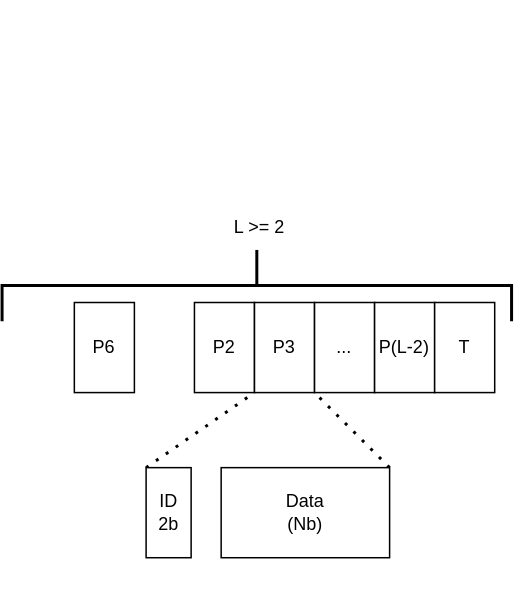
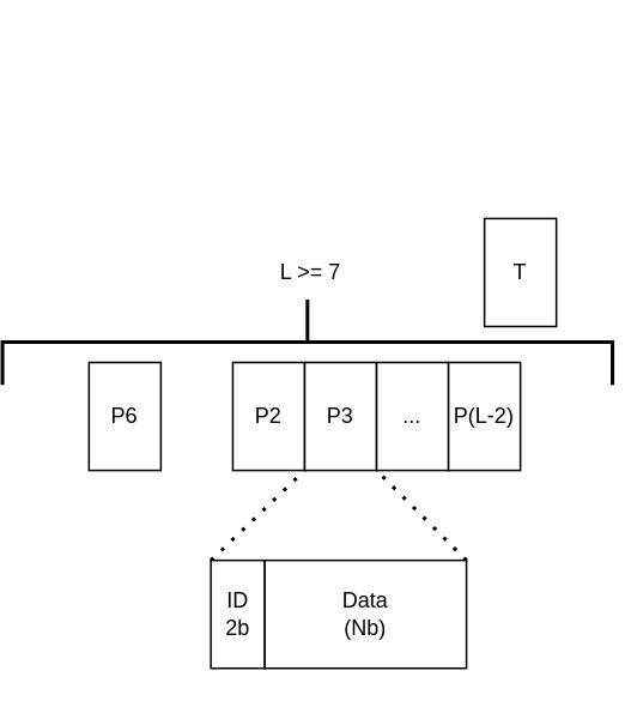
  <mxCell id="0" />
  <mxCell id="1" parent="0" />
  <mxCell id="2" value="P6" style="rounded=0;whiteSpace=wrap;html=1;" vertex="1" parent="1"><mxGeometry x="20" y="201" width="40" height="60" as="geometry" /></mxCell>
  <mxCell id="3" value="P2" style="rounded=0;whiteSpace=wrap;html=1;" vertex="1" parent="1"><mxGeometry x="100" y="201" width="40" height="60" as="geometry" /></mxCell>
  <mxCell id="4" value="P3" style="rounded=0;whiteSpace=wrap;html=1;" vertex="1" parent="1"><mxGeometry x="140" y="201" width="40" height="60" as="geometry" /></mxCell>
  <mxCell id="5" value="..." style="rounded=0;whiteSpace=wrap;html=1;" vertex="1" parent="1"><mxGeometry x="180" y="201" width="40" height="60" as="geometry" /></mxCell>
  <mxCell id="6" value="P(L-2)" style="rounded=0;whiteSpace=wrap;html=1;" vertex="1" parent="1"><mxGeometry x="220" y="201" width="40" height="60" as="geometry" /></mxCell>
- <mxCell id="7" value="T" style="rounded=0;whiteSpace=wrap;html=1;" vertex="1" parent="1"><mxGeometry x="260" y="201" width="40" height="60" as="geometry" /></mxCell>
+ <mxCell id="7" value="T" style="rounded=0;whiteSpace=wrap;html=1;" vertex="1" parent="1"><mxGeometry x="240" y="121" width="40" height="60" as="geometry" /></mxCell>
  <mxCell id="8" value="" style="strokeWidth=2;html=1;shape=mxgraph.flowchart.annotation_2;align=left;labelPosition=right;pointerEvents=1;rotation=90;" vertex="1" parent="1"><mxGeometry x="117.8" y="20.05" width="47.5" height="339.38" as="geometry" /></mxCell>
- <mxCell id="9" value="L &amp;gt;= 2" style="text;html=1;align=center;verticalAlign=middle;resizable=0;points=[];autosize=1;strokeColor=none;fillColor=none;" vertex="1" parent="1"><mxGeometry x="117.5" y="141" width="50" height="20" as="geometry" /></mxCell>
+ <mxCell id="9" value="L &amp;gt;= 7" style="text;html=1;align=center;verticalAlign=middle;resizable=0;points=[];autosize=1;strokeColor=none;fillColor=none;" vertex="1" parent="1"><mxGeometry x="117.5" y="141" width="50" height="20" as="geometry" /></mxCell>
  <mxCell id="10" value="" style="endArrow=none;dashed=1;html=1;dashPattern=1 3;strokeWidth=2;exitX=0;exitY=0;exitDx=0;exitDy=0;" edge="1" parent="1" source="12"><mxGeometry width="50" height="50" relative="1" as="geometry"><mxPoint x="90" y="311" as="sourcePoint" /><mxPoint x="140" y="261" as="targetPoint" /></mxGeometry></mxCell>
  <mxCell id="11" value="" style="endArrow=none;dashed=1;html=1;dashPattern=1 3;strokeWidth=2;" edge="1" parent="1"><mxGeometry width="50" height="50" relative="1" as="geometry"><mxPoint x="230" y="311" as="sourcePoint" /><mxPoint x="180" y="261" as="targetPoint" /></mxGeometry></mxCell>
- <mxCell id="12" value="ID&lt;br&gt;2b" style="rounded=0;whiteSpace=wrap;html=1;" vertex="1" parent="1"><mxGeometry x="67.8" y="311" width="30" height="60" as="geometry" /></mxCell>
+ <mxCell id="12" value="ID&lt;br&gt;2b" style="rounded=0;whiteSpace=wrap;html=1;" vertex="1" parent="1"><mxGeometry x="87.8" y="311" width="30" height="60" as="geometry" /></mxCell>
  <mxCell id="13" value="Data&lt;br&gt;(Nb)" style="rounded=0;whiteSpace=wrap;html=1;" vertex="1" parent="1"><mxGeometry x="117.8" y="311" width="112.2" height="60" as="geometry" /></mxCell>
